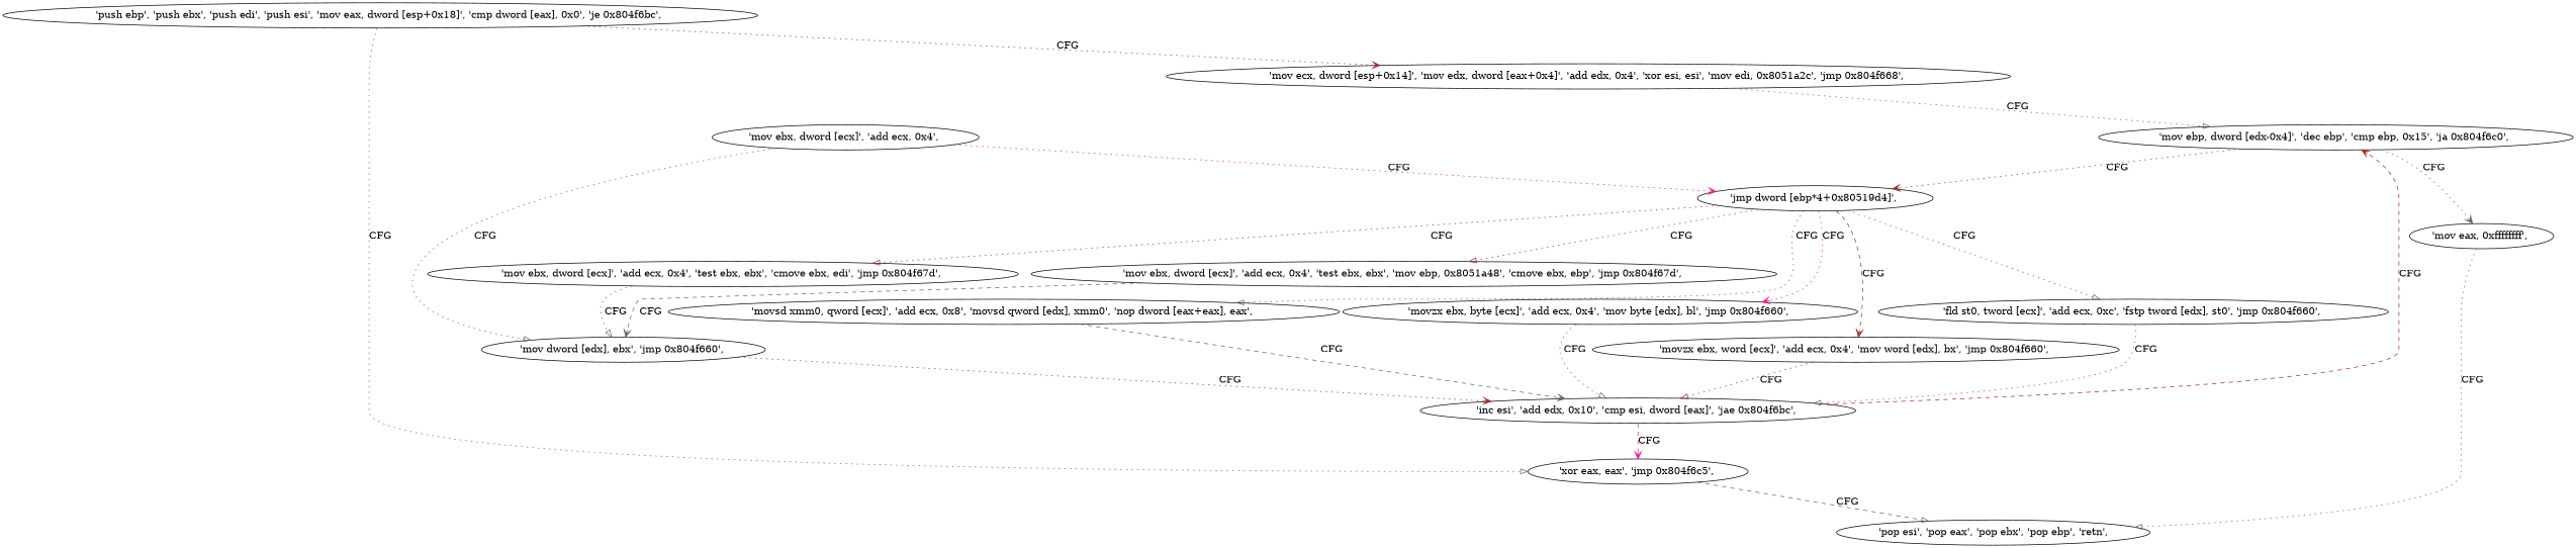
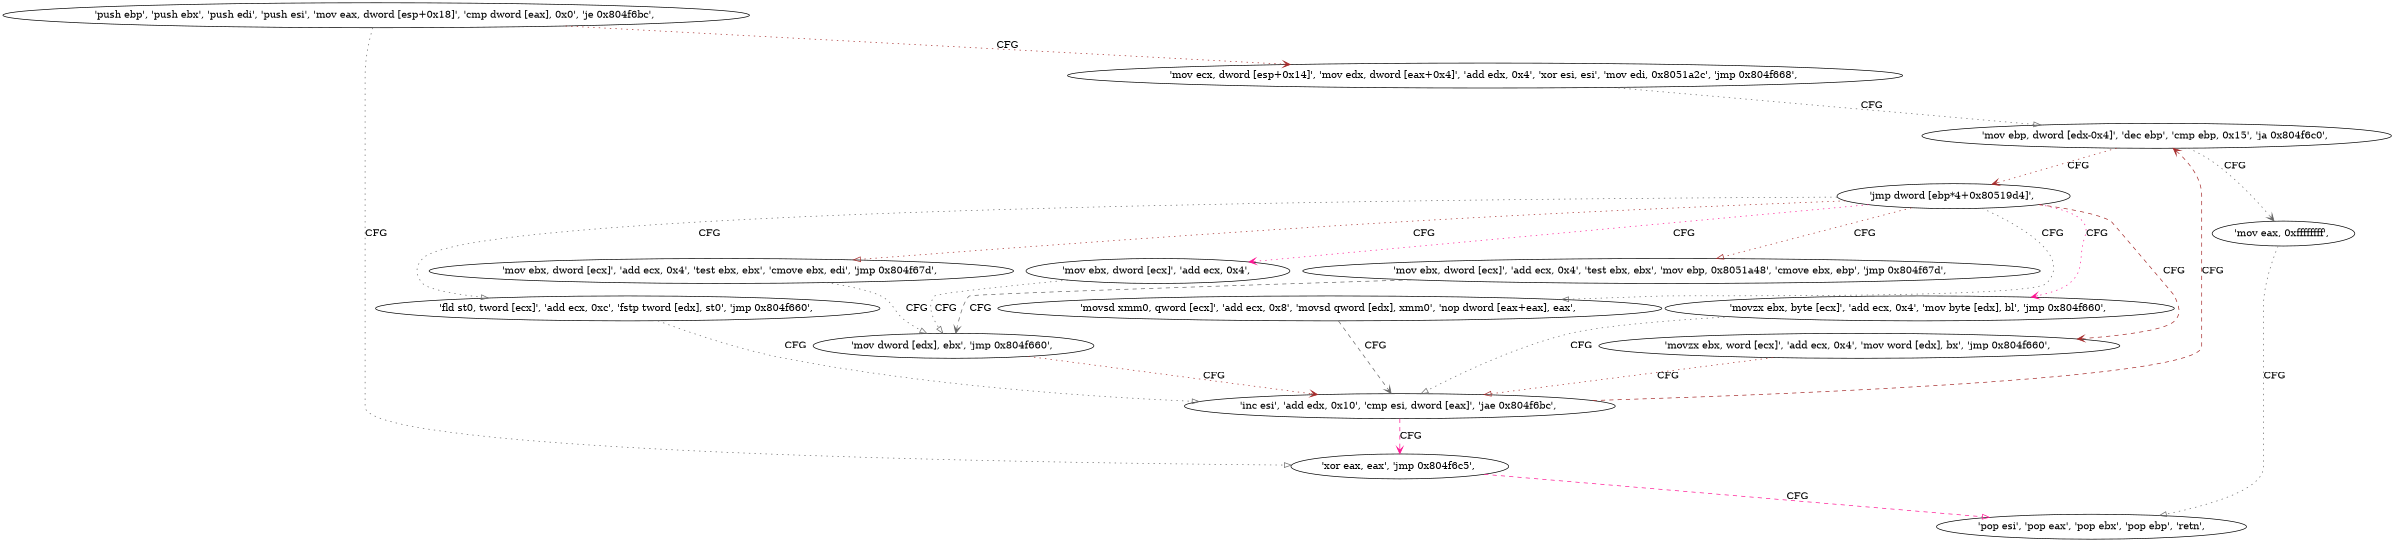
  digraph {
    edge [arrowhead=onormal color=gray40 style=dotted]
    n1 [label="'push ebp', 'push ebx', 'push edi', 'push esi', 'mov eax, dword [esp+0x18]', 'cmp dword [eax], 0x0', 'je 0x804f6bc', "]
    n2 [label="'xor eax, eax', 'jmp 0x804f6c5', "]
    n3 [label="'mov ecx, dword [esp+0x14]', 'mov edx, dword [eax+0x4]', 'add edx, 0x4', 'xor esi, esi', 'mov edi, 0x8051a2c', 'jmp 0x804f668', "]
    n4 [label="'pop esi', 'pop eax', 'pop ebx', 'pop ebp', 'retn',"]
    n5 [label="'mov ebp, dword [edx-0x4]', 'dec ebp', 'cmp ebp, 0x15', 'ja 0x804f6c0', "]
    n6 [label="'mov eax, 0xffffffff', "]
    n7 [label="'jmp dword [ebp*4+0x80519d4]', "]
    n8 [label="'movsd xmm0, qword [ecx]', 'add ecx, 0x8', 'movsd qword [edx], xmm0', 'nop dword [eax+eax], eax', "]
    n9 [label="'mov ebx, dword [ecx]', 'add ecx, 0x4', "]
    n10 [label="'movzx ebx, byte [ecx]', 'add ecx, 0x4', 'mov byte [edx], bl', 'jmp 0x804f660', "]
    n11 [label="'movzx ebx, word [ecx]', 'add ecx, 0x4', 'mov word [edx], bx', 'jmp 0x804f660', "]
    n12 [label="'fld st0, tword [ecx]', 'add ecx, 0xc', 'fstp tword [edx], st0', 'jmp 0x804f660', "]
    n13 [label="'mov ebx, dword [ecx]', 'add ecx, 0x4', 'test ebx, ebx', 'mov ebp, 0x8051a48', 'cmove ebx, ebp', 'jmp 0x804f67d', "]
    n14 [label="'mov ebx, dword [ecx]', 'add ecx, 0x4', 'test ebx, ebx', 'cmove ebx, edi', 'jmp 0x804f67d', "]
    n15 [label="'inc esi', 'add edx, 0x10', 'cmp esi, dword [eax]', 'jae 0x804f6bc', "]
    n16 [label="'mov dword [edx], ebx', 'jmp 0x804f660', "]
    n1 -> n2 [label=CFG]
    n1 -> n3 [arrowhead=vee color=brown label=CFG]
-   n2 -> n4 [label=CFG style=dashed]
+   n2 -> n4 [color=deeppink label=CFG style=dashed]
    n3 -> n5 [label=CFG]
    n5 -> n6 [arrowhead=vee label=CFG]
    n5 -> n7 [arrowhead=vee color=brown label=CFG]
    n6 -> n4 [label=CFG]
    n7 -> n8 [label=CFG]
-   n9 -> n7 [arrowhead=vee color=deeppink label=CFG]
+   n7 -> n9 [arrowhead=vee color=deeppink label=CFG]
    n7 -> n10 [arrowhead=vee color=deeppink label=CFG]
    n7 -> n11 [arrowhead=vee color=brown label=CFG style=dashed]
    n7 -> n12 [label=CFG]
    n7 -> n13 [color=brown label=CFG]
    n7 -> n14 [color=brown label=CFG]
    n8 -> n15 [arrowhead=vee label=CFG style=dashed]
    n9 -> n16 [label=CFG]
    n10 -> n15 [label=CFG]
    n11 -> n15 [color=brown label=CFG]
    n12 -> n15 [label=CFG]
    n13 -> n16 [arrowhead=vee label=CFG style=dashed]
    n14 -> n16 [label=CFG]
    n15 -> n2 [arrowhead=vee color=deeppink label=CFG style=dashed]
    n15 -> n5 [arrowhead=vee color=brown label=CFG style=dashed]
    n16 -> n15 [arrowhead=vee color=brown label=CFG]
  }
